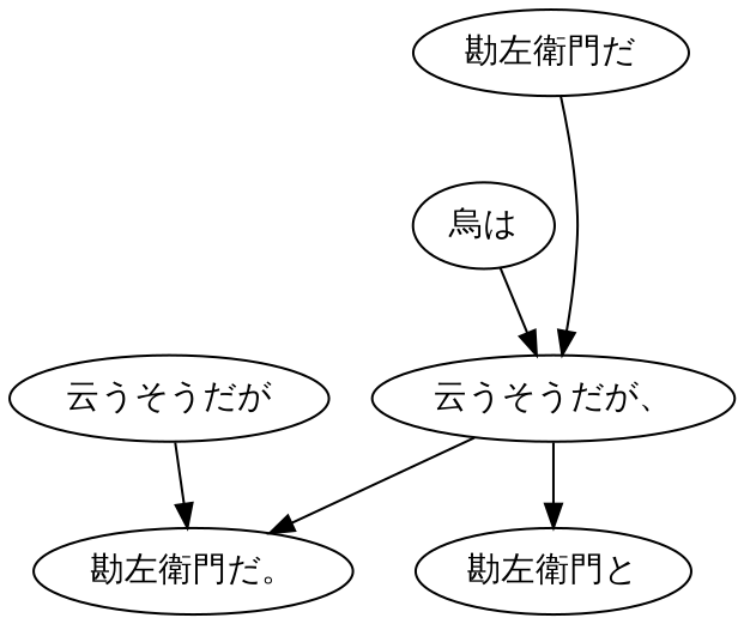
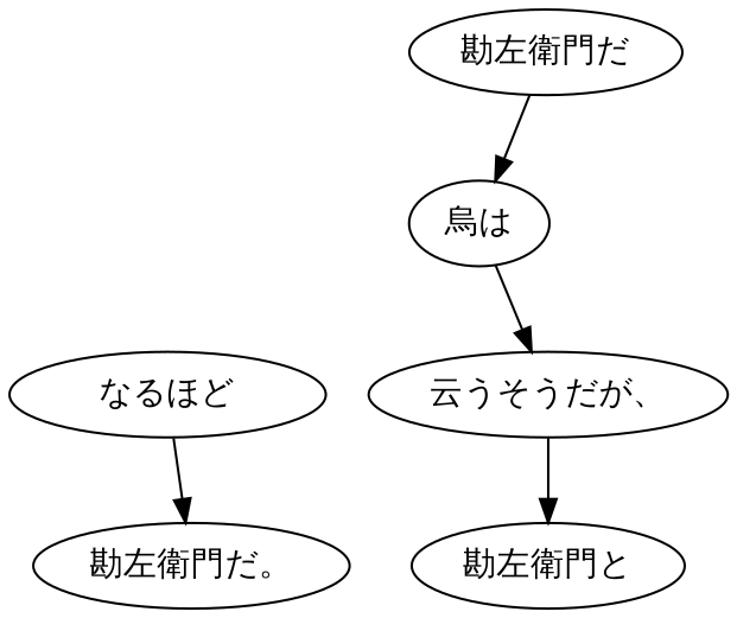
  digraph {
    fontname="JetBrains Mono"
    node [fontname="JetBrains Mono"]
    edge [fontname="JetBrains Mono"]
    n1 [label="烏は"]
    n2 [label="云うそうだが、"]
    n3 [label="勘左衛門と"]
    n4 [label="勘左衛門だ。"]
    n5 [label="勘左衛門だ"]
-   n6 [label="云うそうだが"]
+   n6 [label="なるほど"]
    n1 -> n2
    n2 -> n3
-   n2 -> n4
-   n5 -> n2
+   n5 -> n1
    n6 -> n4
  }
